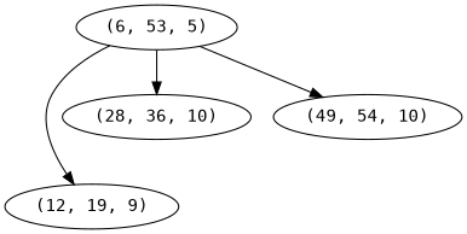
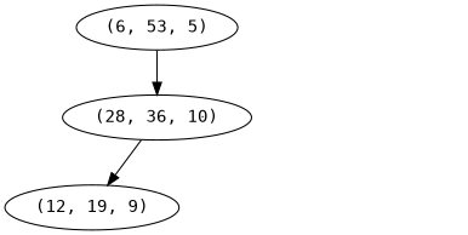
  digraph {
    fontname="DejaVu Sans Mono"
    node [fontname="DejaVu Sans Mono"]
    edge [fontname="DejaVu Sans Mono"]
    n1 [label="(6, 53, 5)"]
    "(12, 19, 9)"
    "(28, 36, 10)"
-   "(49, 54, 10)"
-   n1 -> "(12, 19, 9)"
+   "(28, 36, 10)" -> "(12, 19, 9)"
    n1 -> "(28, 36, 10)"
-   n1 -> "(49, 54, 10)"
  }
